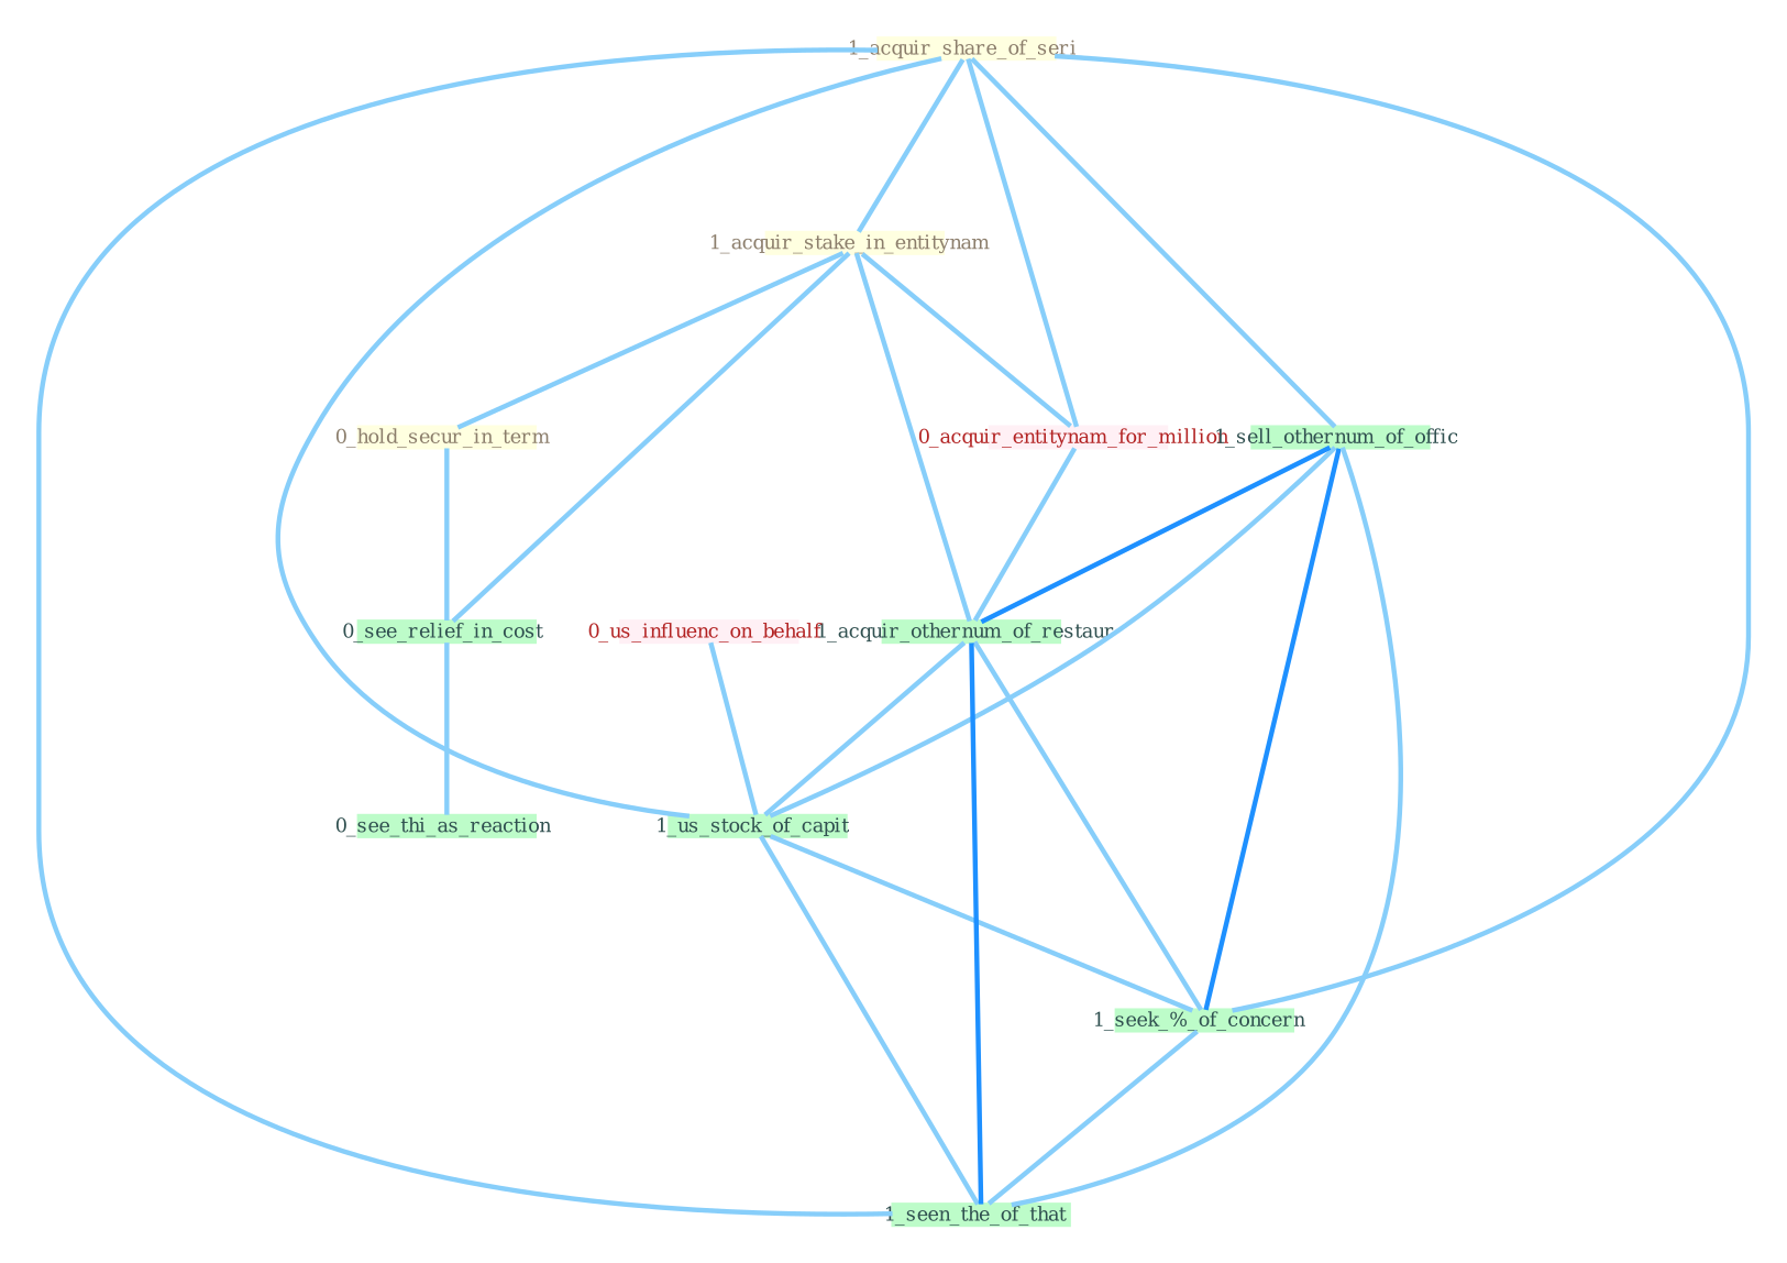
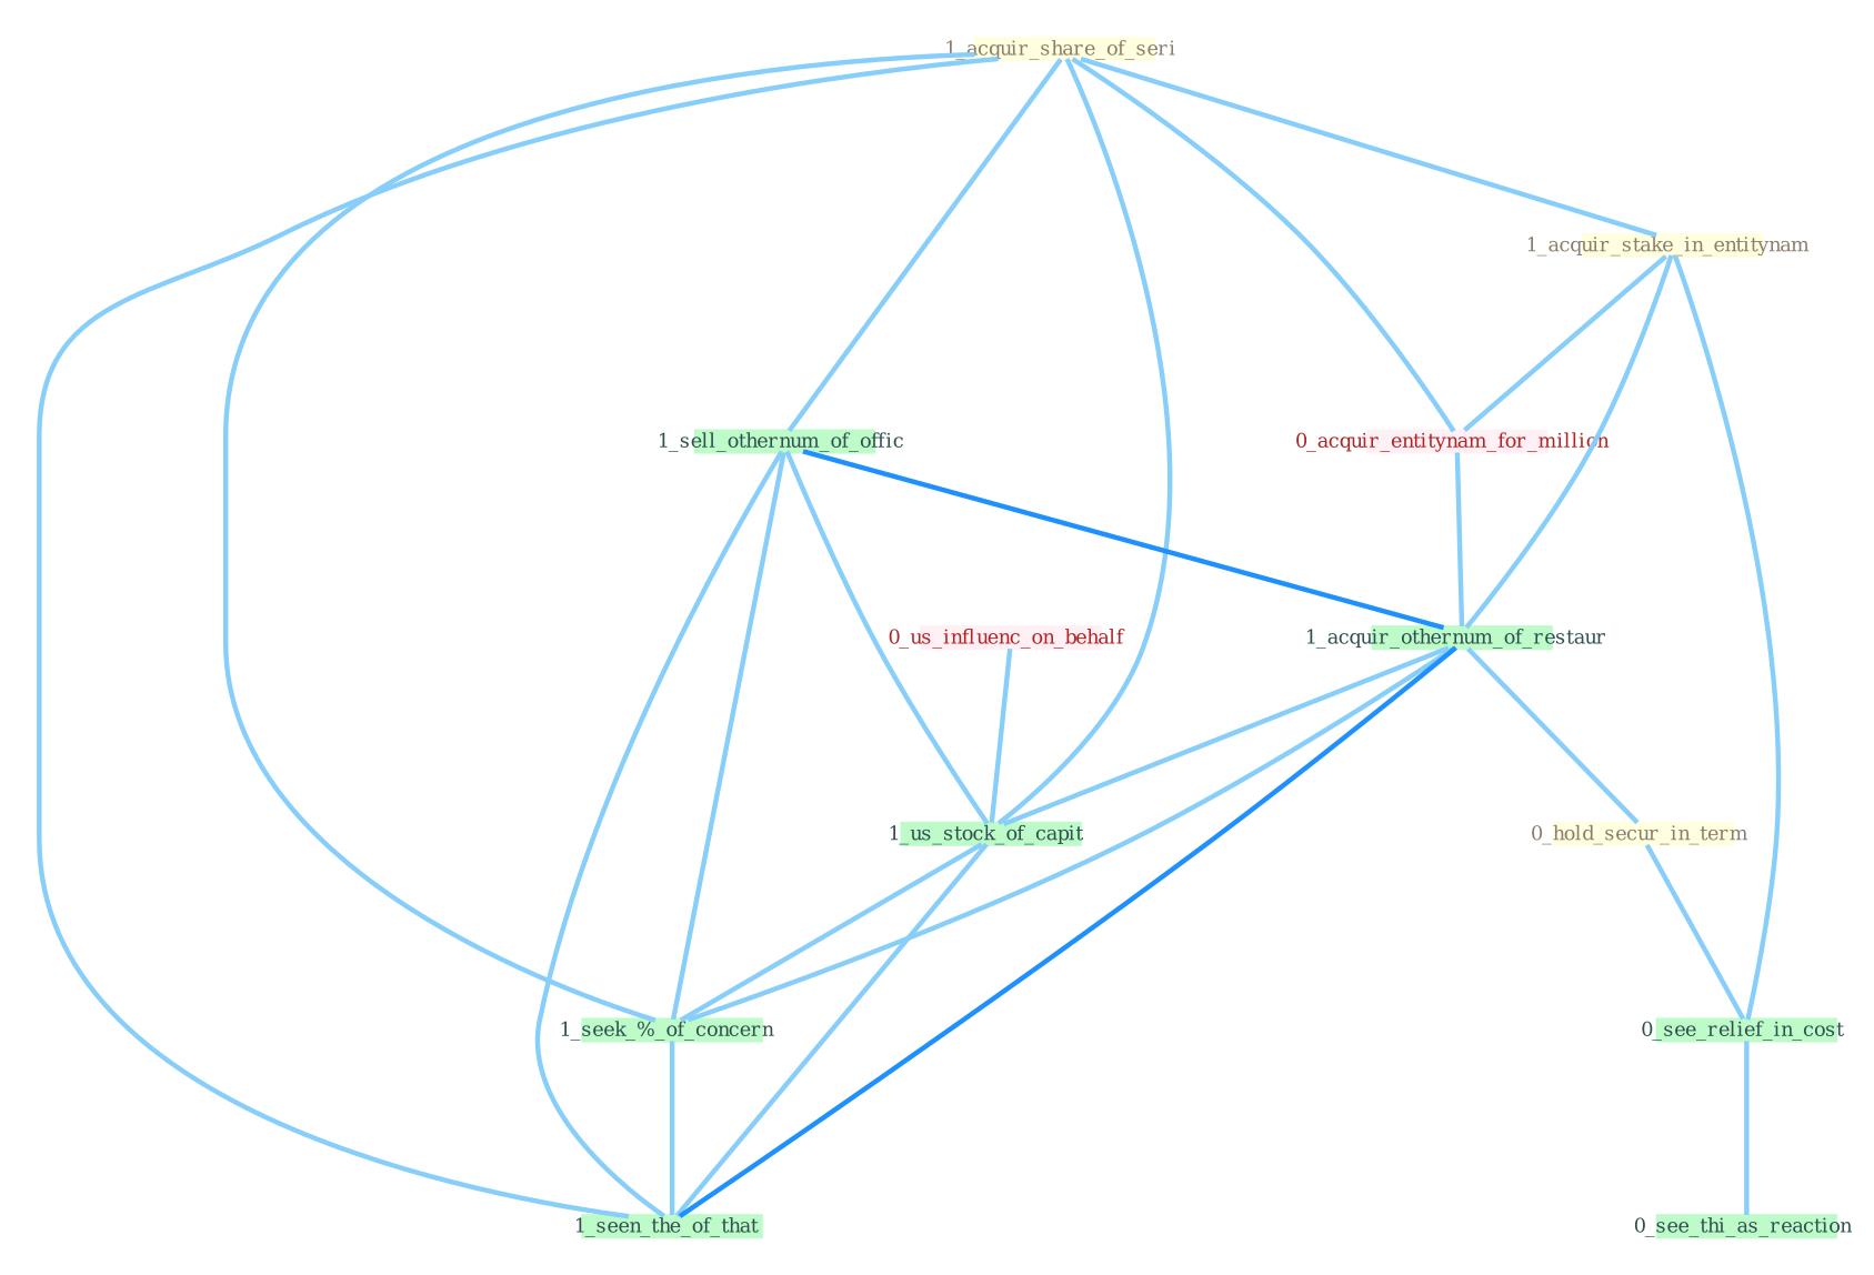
  graph {
    node [color="#BDFCC9" fixedsize=true fontcolor="#2f4f4f" fontsize=4 shape=polygon style=filled]
    edge [color="#87cefa" w=1]
    "1_acquir_share_of_seri " [color="#ffffe0" fontcolor="#8b7d6b" height=.06 width=.5]
    "1_acquir_stake_in_entitynam " [color="#ffffe0" fontcolor="#8b7d6b" height=.06 width=.5]
    "0_hold_secur_in_term " [color="#ffffe0" fontcolor="#8b7d6b" height=.06 width=.5]
    "0_acquir_entitynam_for_million " [color="#fff0f5" fontcolor="#b22222" height=.06 width=.5]
    "0_us_influenc_on_behalf " [color="#fff0f5" fontcolor="#b22222" height=.06 width=.5]
    "1_sell_othernum_of_offic " [height=.06 width=.5]
    "1_us_stock_of_capit " [height=.06 width=.5]
    "1_seek_%_of_concern " [height=.06 width=.5]
    "1_seen_the_of_that " [height=.06 width=.5]
    "1_acquir_othernum_of_restaur " [height=.06 width=.5]
    "0_see_relief_in_cost " [height=.06 width=.5]
    "0_see_thi_as_reaction " [height=.06 width=.5]
    subgraph sub_1 {
      "1_acquir_share_of_seri "
      "1_acquir_stake_in_entitynam "
      "0_hold_secur_in_term "
    }
    subgraph sub_2 {
      "0_acquir_entitynam_for_million "
      "0_us_influenc_on_behalf "
    }
    "1_acquir_share_of_seri " -- "1_acquir_stake_in_entitynam "
    "1_acquir_share_of_seri " -- "0_acquir_entitynam_for_million "
    "1_acquir_share_of_seri " -- "1_sell_othernum_of_offic "
    "1_acquir_share_of_seri " -- "1_us_stock_of_capit "
    "1_acquir_share_of_seri " -- "1_seek_%_of_concern "
    "1_acquir_share_of_seri " -- "1_seen_the_of_that "
-   "1_acquir_stake_in_entitynam " -- "0_hold_secur_in_term "
+   "1_acquir_othernum_of_restaur " -- "0_hold_secur_in_term "
    "1_acquir_stake_in_entitynam " -- "0_acquir_entitynam_for_million "
    "1_acquir_stake_in_entitynam " -- "1_acquir_othernum_of_restaur "
    "1_acquir_stake_in_entitynam " -- "0_see_relief_in_cost "
    "0_hold_secur_in_term " -- "0_see_relief_in_cost "
    "0_acquir_entitynam_for_million " -- "1_acquir_othernum_of_restaur "
    "0_us_influenc_on_behalf " -- "1_us_stock_of_capit "
    "1_sell_othernum_of_offic " -- "1_us_stock_of_capit "
-   "1_sell_othernum_of_offic " -- "1_seek_%_of_concern " [color="#1e90ff"]
+   "1_sell_othernum_of_offic " -- "1_seek_%_of_concern "
    "1_sell_othernum_of_offic " -- "1_seen_the_of_that "
    "1_sell_othernum_of_offic " -- "1_acquir_othernum_of_restaur " [color="#1e90ff" w=2]
    "1_us_stock_of_capit " -- "1_seek_%_of_concern "
    "1_us_stock_of_capit " -- "1_seen_the_of_that "
    "1_seek_%_of_concern " -- "1_seen_the_of_that "
    "1_acquir_othernum_of_restaur " -- "1_us_stock_of_capit "
    "1_acquir_othernum_of_restaur " -- "1_seek_%_of_concern "
    "1_acquir_othernum_of_restaur " -- "1_seen_the_of_that " [color="#1e90ff"]
    "0_see_relief_in_cost " -- "0_see_thi_as_reaction "
  }
